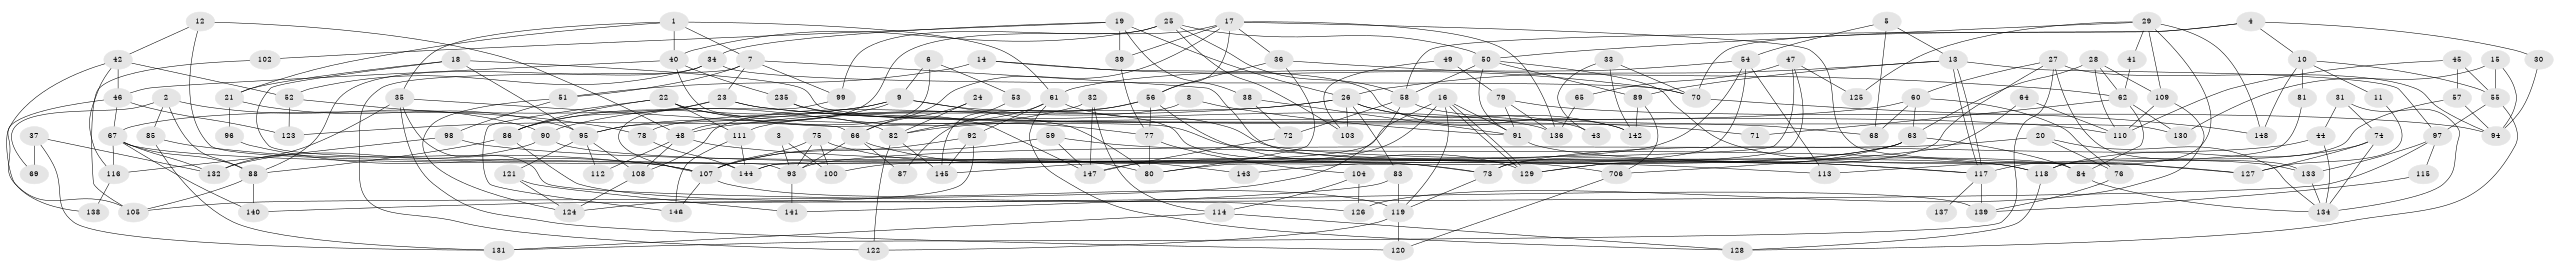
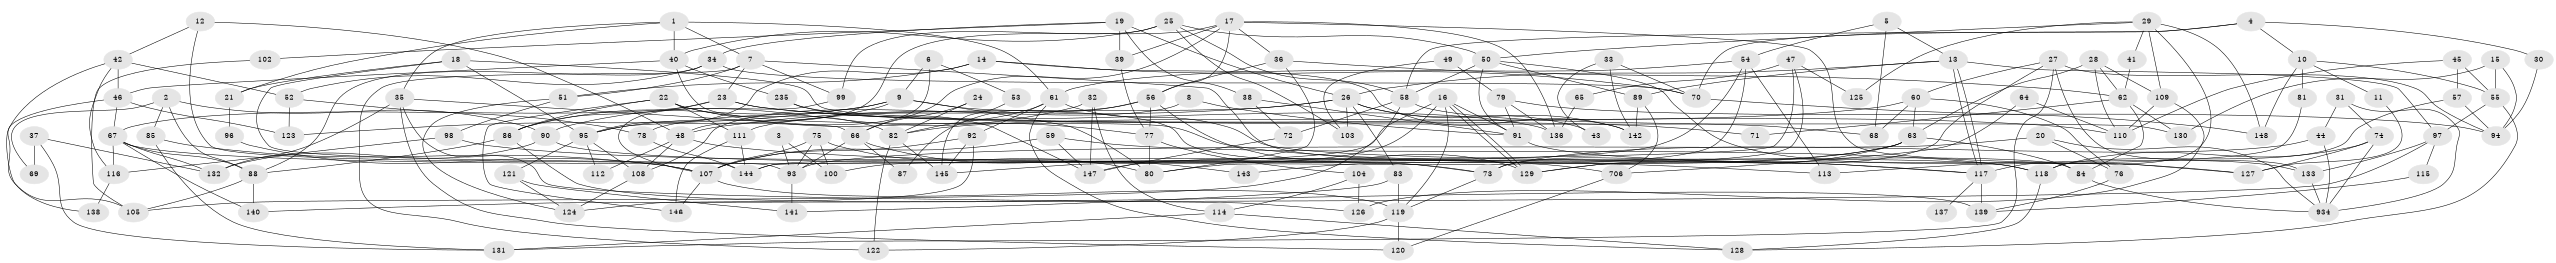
  graph {
    node [color=gray90 style=filled]
    1
    7
    21
    35
    40
    61
    23
    51
    84
    99
    122
    96
    66
    120
    126
    132
    117
    46
    n19 [label=235]
    127
    82
    128
    92
    2
    69
    85
    88
    90
    131
    107
    105
    140
    118
    3
    93
    100
    141
    4
    10
    30
    58
    70
    11
    55
    81
    148
    94
    68
    72
    5
    13
    54
    26
    89
    97
    80
    113
    6
    9
    48
    53
    73
    86
    95
    123
    108
    112
    145
    67
    71
    110
    98
    124
-   134
+   134 [label=934]
    8
    91
    119
    139
    121
    12
    42
    52
    116
    142
    111
    103
    43
    83
    n89 [label=706]
    133
    115
    137
    14
    15
    130
    16
    129
    144
    17
    36
    39
    56
    136
    62
    77
    78
    87
    143
    18
    19
    34
    38
    102
    20
    76
    22
    146
    104
    24
    25
    50
    27
    60
    63
    28
    109
    147
    29
    41
    125
    31
    44
    74
    32
    114
    33
    37
    138
    45
    57
    47
    65
    49
    79
    59
    64
    75
    1 -- 7
    1 -- 21
    1 -- 35
    1 -- 40
    1 -- 61
    7 -- 23
    7 -- 51
    7 -- 84
    7 -- 99
    7 -- 122
    21 -- 96
    35 -- 66
    35 -- 120
    35 -- 126
    35 -- 132
    40 -- 117
    40 -- 46
    40 -- n19
    61 -- 127
    61 -- 82
    61 -- 128
    61 -- 92
    23 -- 86
    23 -- 67
    23 -- 71
    23 -- 110
    51 -- 98
    51 -- 124
    84 -- 134
    99 -- 107
    96 -- 107
    66 -- 93
    66 -- 87
    66 -- 143
    117 -- 139
    117 -- 137
    46 -- 123
    46 -- 67
    46 -- 138
    n19 -- 136
    n19 -- 147
    82 -- 122
    82 -- 145
    92 -- 107
    92 -- 145
    92 -- 124
    2 -- 69
    2 -- 85
    2 -- 88
    2 -- 90
    85 -- 131
    85 -- 107
    88 -- 105
    88 -- 140
    90 -- 132
    90 -- 118
    107 -- 119
    107 -- 146
    118 -- 128
    3 -- 93
    3 -- 100
    93 -- 141
    4 -- 10
    4 -- 30
    4 -- 58
    4 -- 70
    10 -- 11
    10 -- 55
    10 -- 81
    10 -- 148
    30 -- 94
    58 -- 105
    58 -- 68
    58 -- 72
    70 -- 148
    11 -- 127
    55 -- 128
    55 -- 97
    81 -- 113
    72 -- 147
    5 -- 68
    5 -- 13
    5 -- 54
    13 -- 117
    13 -- 117
    13 -- 26
    13 -- 89
    13 -- 97
    54 -- 61
    54 -- 100
    54 -- 80
    54 -- 113
    26 -- 48
    26 -- 142
    26 -- 111
    26 -- 103
    26 -- 43
    26 -- 83
    89 -- 142
    89 -- n89
    97 -- 140
    97 -- 133
    97 -- 115
    6 -- 9
    6 -- 48
    6 -- 53
    9 -- 80
    9 -- 73
    9 -- 86
    9 -- 95
    9 -- 123
    48 -- 113
    48 -- 108
    48 -- 112
    53 -- 145
    73 -- 119
    86 -- 88
    86 -- 139
    95 -- 108
    95 -- 112
    95 -- 121
    108 -- 124
    67 -- 132
    67 -- 88
    67 -- 140
    67 -- 73
    67 -- 116
    98 -- 116
    98 -- n89
    8 -- 108
    8 -- 91
    91 -- 117
    119 -- 122
    119 -- 120
    121 -- 141
    121 -- 124
    12 -- 93
    12 -- 48
    12 -- 42
    42 -- 46
    42 -- 105
    42 -- 52
    42 -- 116
    52 -- 123
    52 -- 78
    116 -- 138
    111 -- 144
    111 -- 146
    83 -- 141
    83 -- 119
    n89 -- 120
    133 -- 134
    115 -- 139
    14 -- 51
    14 -- 70
-   21 -- 95
+   14 -- 95
    14 -- 142
    15 -- 55
    15 -- 94
    15 -- 130
    16 -- 145
    16 -- 91
    16 -- 119
    16 -- 129
    16 -- 129
    16 -- 144
    17 -- 66
    17 -- 127
    17 -- 95
    17 -- 36
    17 -- 39
    17 -- 56
    17 -- 136
    36 -- 80
    36 -- 56
    36 -- 62
    39 -- 77
    56 -- 129
    56 -- 77
    56 -- 78
    56 -- 87
    62 -- 84
    62 -- 71
    62 -- 130
    77 -- 80
    77 -- 104
    78 -- 144
    18 -- 21
    18 -- 95
    18 -- 130
    18 -- 144
    19 -- 26
    19 -- 39
    19 -- 34
    19 -- 38
    19 -- 102
    34 -- 88
    34 -- 70
    34 -- 52
    38 -- 72
    38 -- 91
    102 -- 105
    20 -- 93
    20 -- 134
    20 -- 76
    76 -- 139
    22 -- 82
    22 -- 86
    22 -- 111
    22 -- 77
    22 -- 146
    104 -- 126
    104 -- 114
    24 -- 66
    24 -- 82
    25 -- 40
    25 -- 99
    25 -- 58
    25 -- 103
    25 -- 50
    50 -- 58
    50 -- 89
    50 -- 91
    50 -- 133
    27 -- 131
    27 -- 94
    27 -- 73
    27 -- 133
    27 -- 60
    60 -- 82
    60 -- 68
    60 -- 76
    60 -- 63
    63 -- 84
    63 -- 129
    63 -- 143
    63 -- 147
    28 -- 110
    28 -- 62
    28 -- 63
    28 -- 109
    109 -- 126
    109 -- 110
    29 -- 117
    29 -- 148
    29 -- 50
    29 -- 109
    29 -- 41
    29 -- 125
    41 -- 62
    31 -- 134
    31 -- 44
    31 -- 74
    44 -- 73
    44 -- 134
    74 -- 127
    74 -- 118
    74 -- 134
    32 -- 90
    32 -- 147
    32 -- 114
    114 -- 128
    114 -- 131
    33 -- 70
    33 -- 142
    33 -- 43
    37 -- 132
    37 -- 69
    37 -- 131
    45 -- 55
    45 -- 110
    45 -- 57
    57 -- 118
    57 -- 94
    47 -- 129
    47 -- 144
    47 -- 125
    47 -- 65
    65 -- 136
    49 -- 103
    49 -- 79
    79 -- 94
    79 -- 91
    79 -- 136
    59 -- 107
    59 -- 118
    59 -- 147
    64 -- 110
    64 -- n89
    75 -- 107
    75 -- 93
    75 -- 100
    75 -- 80
  }
